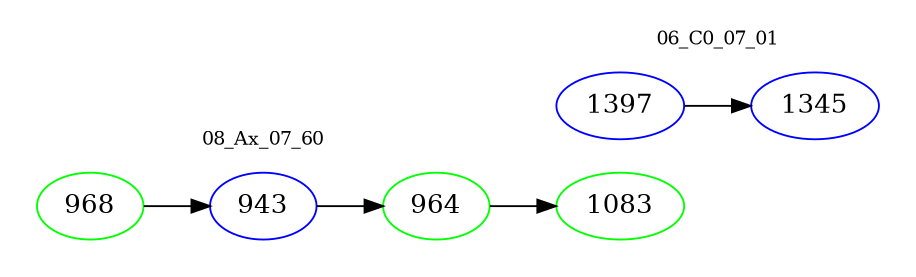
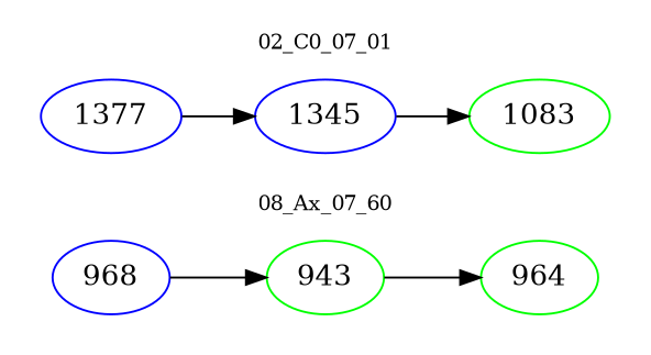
  digraph {
    rankdir=LR
    node [color=blue]
    edge [color=black]
-   n1 [color=green label=968]
-   n2 [label=943]
+   n1 [label=968]
+   n2 [color=green label=943]
    n3 [color=green label=964]
-   n4 [label=1397]
+   n4 [label=1377]
    n5 [label=1345]
    n6 [color=green label=1083]
    subgraph cluster_1 {
      color=white
      fontsize=10
      label="08_Ax_07_60"
      n1
      n2
      n3
    }
    subgraph cluster_2 {
      color=white
      fontsize=10
-     label="06_C0_07_01"
+     label="02_C0_07_01"
      n4
      n5
      n6
    }
    n1 -> n2
    n2 -> n3
    n4 -> n5
-   n3 -> n6
+   n5 -> n6
  }
